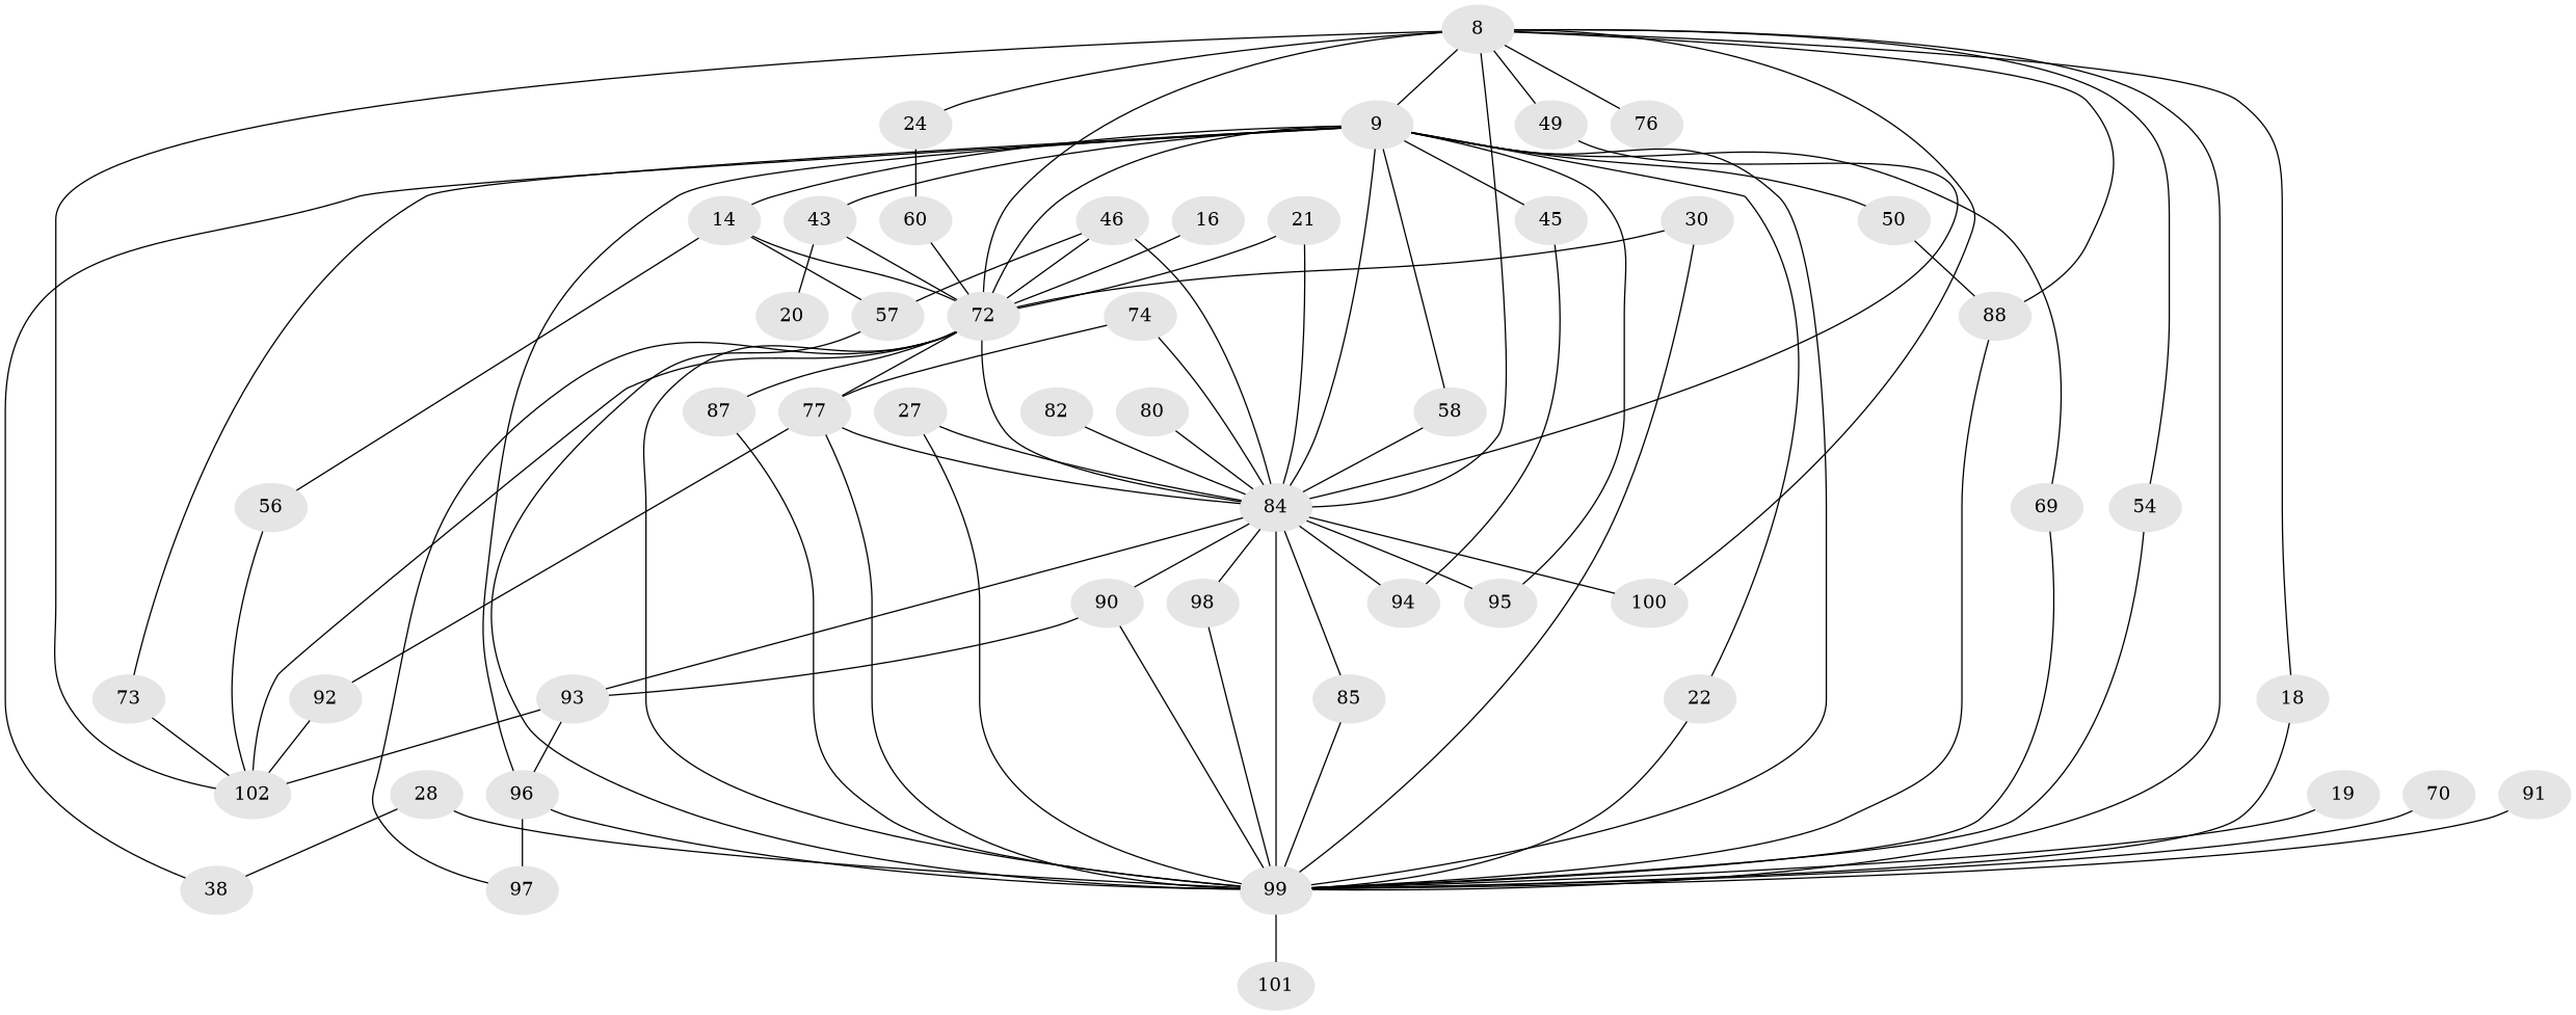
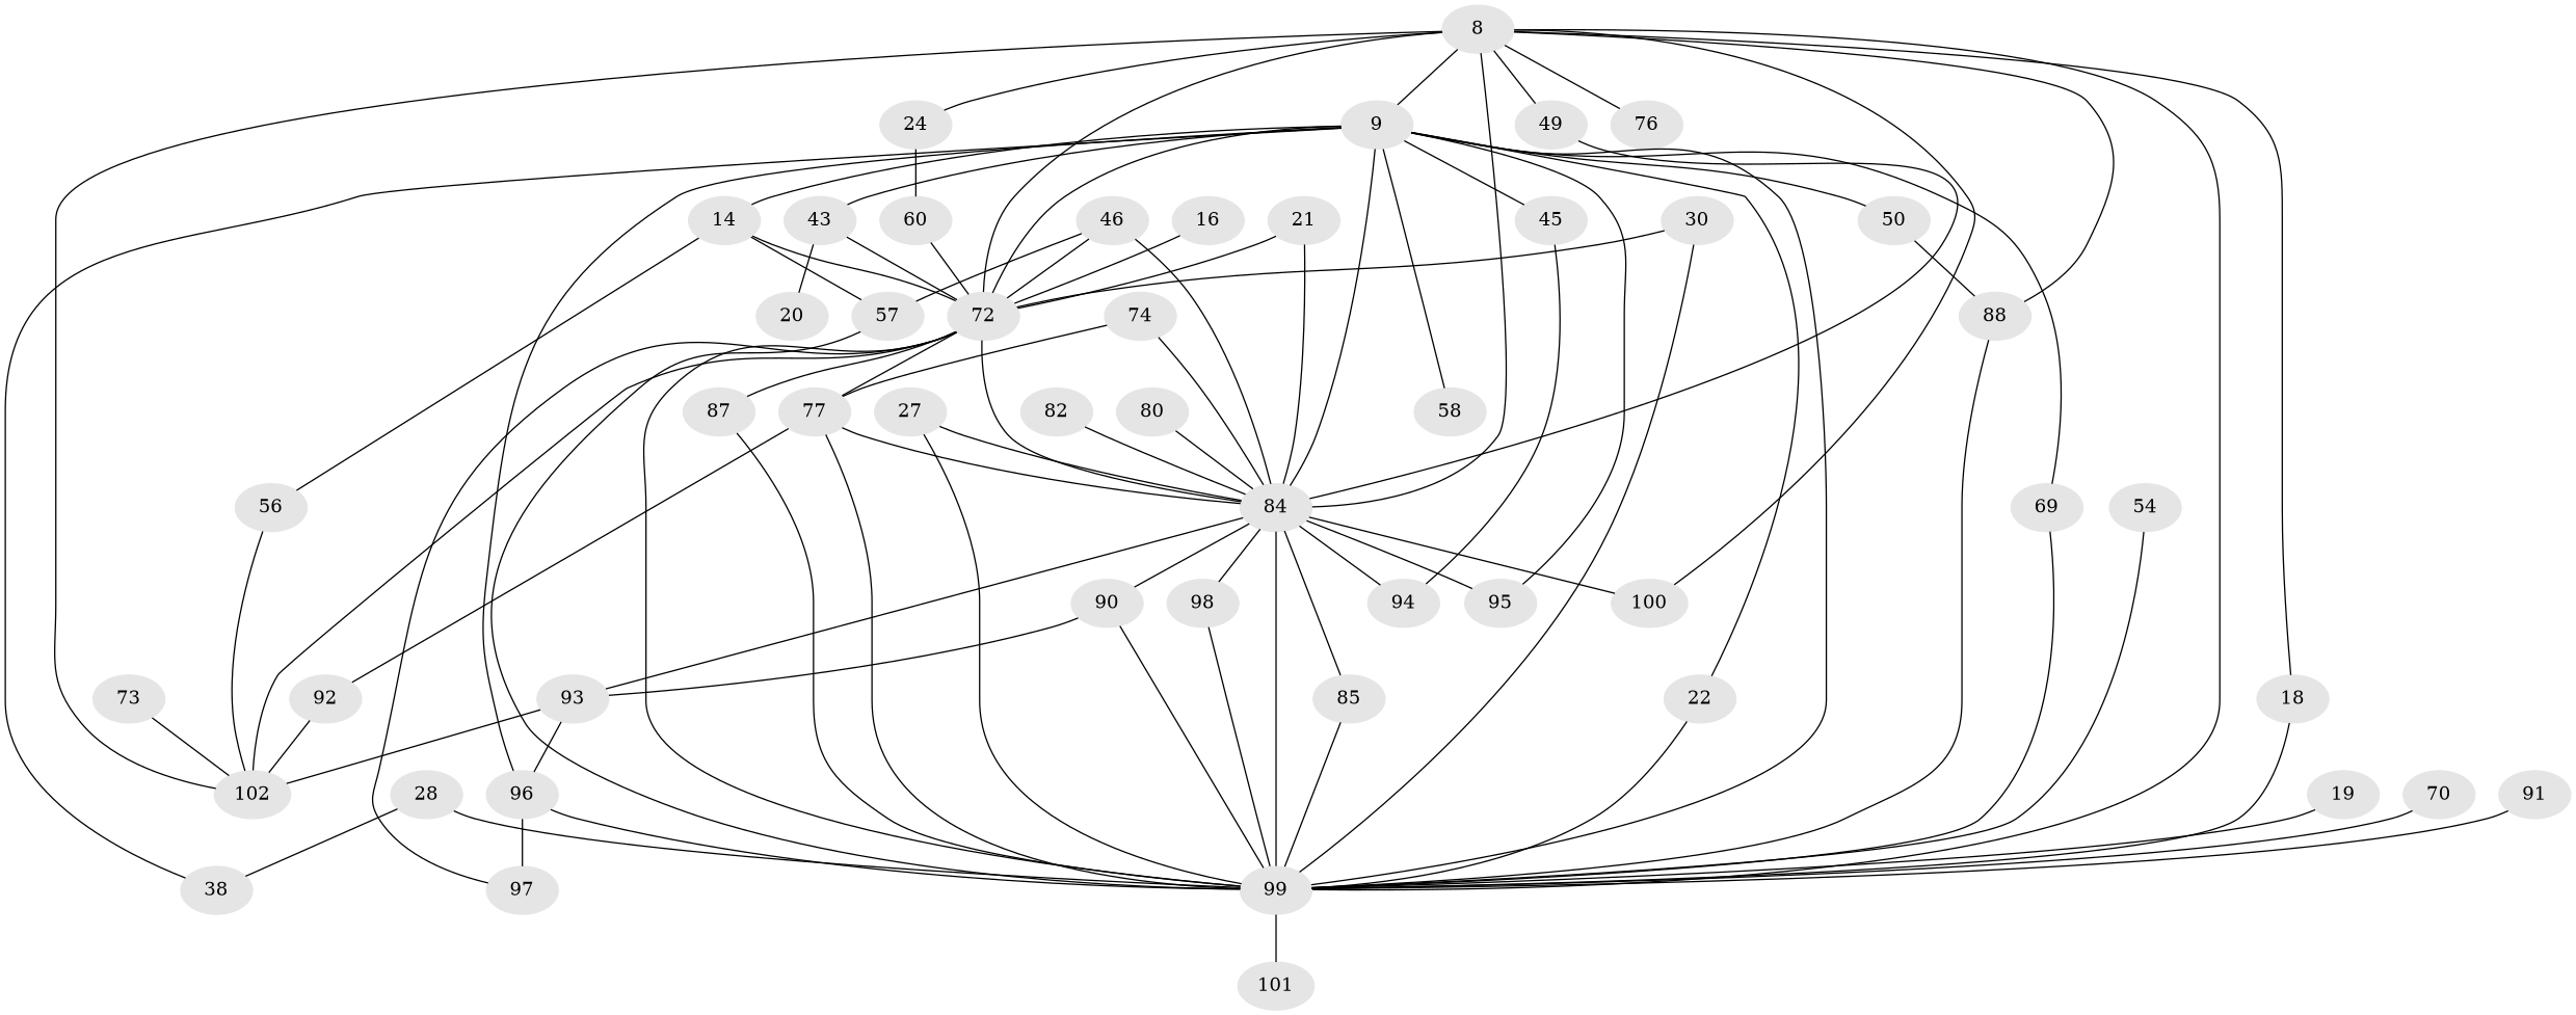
  graph {
    node [color=gray90 style=filled]
    8 [super="+5"]
    9 [super="+3"]
    18
    24 [super="+14"]
    49
    54
    72 [super="+23+6+61"]
    76
    84 [super="+67+79+32"]
    88 [super="+33"]
    99 [super="+78+7"]
    100
    102 [super="+35+81+64"]
    22
    38
    43 [super="+17"]
    n17 [label=14 super="+29+30"]
    45
    50
    58
    69
    73
    95
    96 [super="+71+89"]
    60
    77 [super="+40+15"]
    87 [super="+66"]
    97
    94
    85
    90 [super="+62+83"]
    93 [super="+12"]
    98 [super="+75"]
    101
    20 [super="+13"]
    56
    57 [super="+48"]
    16
    19
    21
    27
    28
    n43 [label=30]
    46 [super="+42"]
    70
    92
    74
    80
    82
    91
    8 -- 9 [weight=4]
    8 -- 18
    8 -- 24 [weight=3]
    8 -- 49
-   8 -- 54
    8 -- 72 [weight=6]
    8 -- 76 [weight=2]
    8 -- 84 [weight=5]
    8 -- 88
    8 -- 99 [weight=5]
    8 -- 100
    8 -- 102 [weight=2]
    9 -- 72 [weight=6]
    9 -- 84 [weight=7]
    9 -- 99 [weight=4]
    9 -- 22
    9 -- 38
    9 -- 43
    9 -- n17 [weight=3]
    9 -- 45 [weight=2]
    9 -- 50 [weight=2]
    9 -- 58
    9 -- 69
-   9 -- 73
    9 -- 95
    9 -- 96 [weight=2]
    18 -- 99
    24 -- 60
    49 -- 84
    54 -- 99
    72 -- 84 [weight=5]
    72 -- 99 [weight=9]
    72 -- 102 [weight=3]
    72 -- 77
    72 -- 87 [weight=2]
    72 -- 97
    84 -- 99 [weight=5]
    84 -- 100
    84 -- 95
    84 -- 94
    84 -- 85
    84 -- 90
    84 -- 93 [weight=3]
    84 -- 98
    88 -- 99
    99 -- 101 [weight=2]
    22 -- 99
    43 -- 72
    43 -- 20 [weight=3]
    n17 -- 72
    n17 -- 56
    n17 -- 57
    45 -- 94
    50 -- 88
-   58 -- 84
    69 -- 99
    73 -- 102
    96 -- 99 [weight=5]
    96 -- 97
    60 -- 72
    77 -- 84
    77 -- 99 [weight=3]
    77 -- 92
    87 -- 99
    85 -- 99
    90 -- 99 [weight=2]
    90 -- 93
    93 -- 102
    93 -- 96
    98 -- 99
    56 -- 102
    57 -- 99
    16 -- 72 [weight=2]
    19 -- 99 [weight=2]
    21 -- 72
    21 -- 84
    27 -- 84
    27 -- 99
    28 -- 99 [weight=2]
    28 -- 38
    n43 -- 72
    n43 -- 99
    46 -- 72
    46 -- 84 [weight=2]
    46 -- 57
    70 -- 99
    92 -- 102
    74 -- 84
    74 -- 77
    80 -- 84
    82 -- 84
    91 -- 99 [weight=2]
  }
